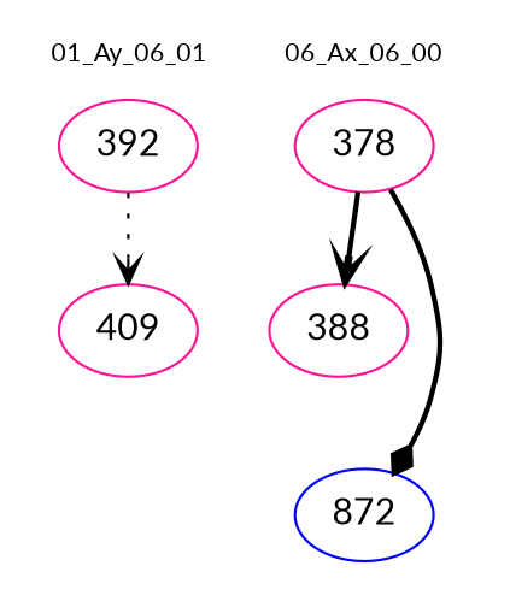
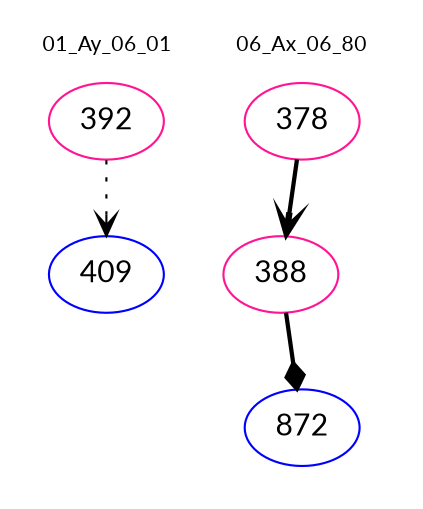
  digraph {
    fontname=Lato
    node [color=deeppink fontname=Lato]
    edge [arrowhead=vee color=black fontname=Lato style=bold]
    n1 [label=392]
-   n2 [label=409]
+   n2 [color=blue label=409]
    n3 [label=378]
    n4 [label=388]
    n5 [color=blue label=872]
    subgraph cluster_1 {
      color=white
      fontsize=10
      label="01_Ay_06_01"
      n1
      n2
    }
    subgraph cluster_2 {
      color=white
      fontsize=10
-     label="06_Ax_06_00"
+     label="06_Ax_06_80"
      n3
      n4
      n5
    }
    n1 -> n2 [style=dotted]
    n3 -> n4
-   n3 -> n5 [arrowhead=diamond]
+   n4 -> n5 [arrowhead=diamond]
  }
